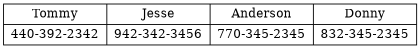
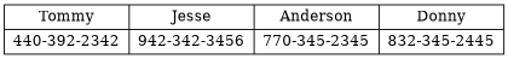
  digraph {
-   n1 [label="{Tommy|440-392-2342}|{Jesse|942-342-3456}|{Anderson|770-345-2345}|{Donny|832-345-2345}" shape=record]
+   n1 [label="{Tommy|440-392-2342}|{Jesse|942-342-3456}|{Anderson|770-345-2345}|{Donny|832-345-2445}" shape=record]
  }
